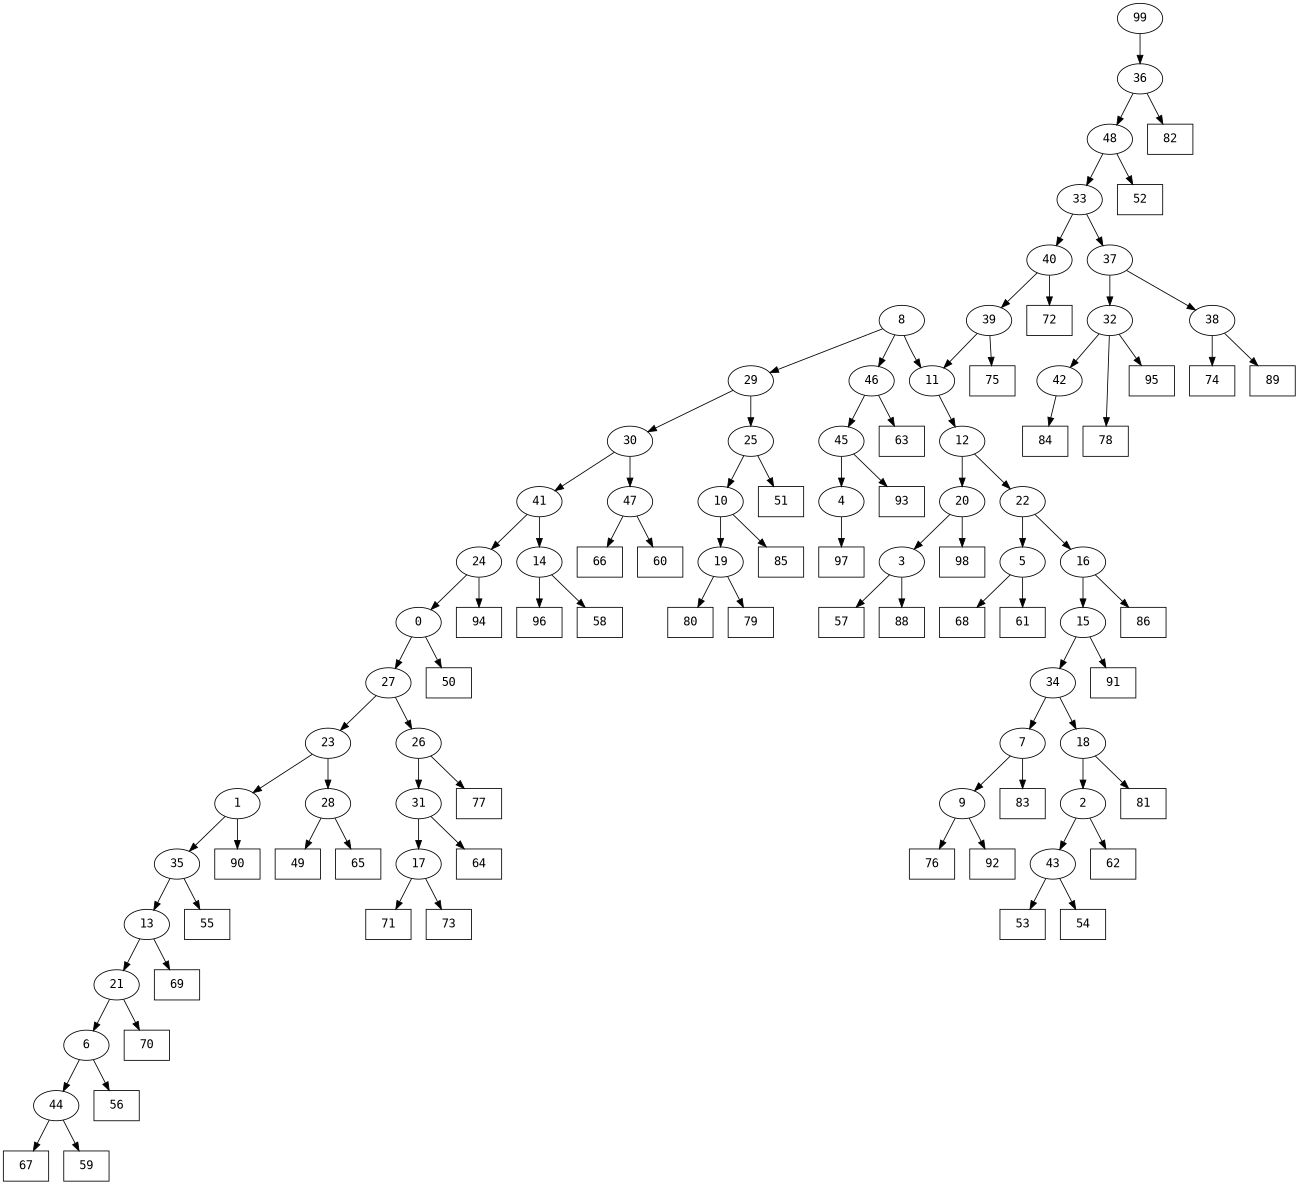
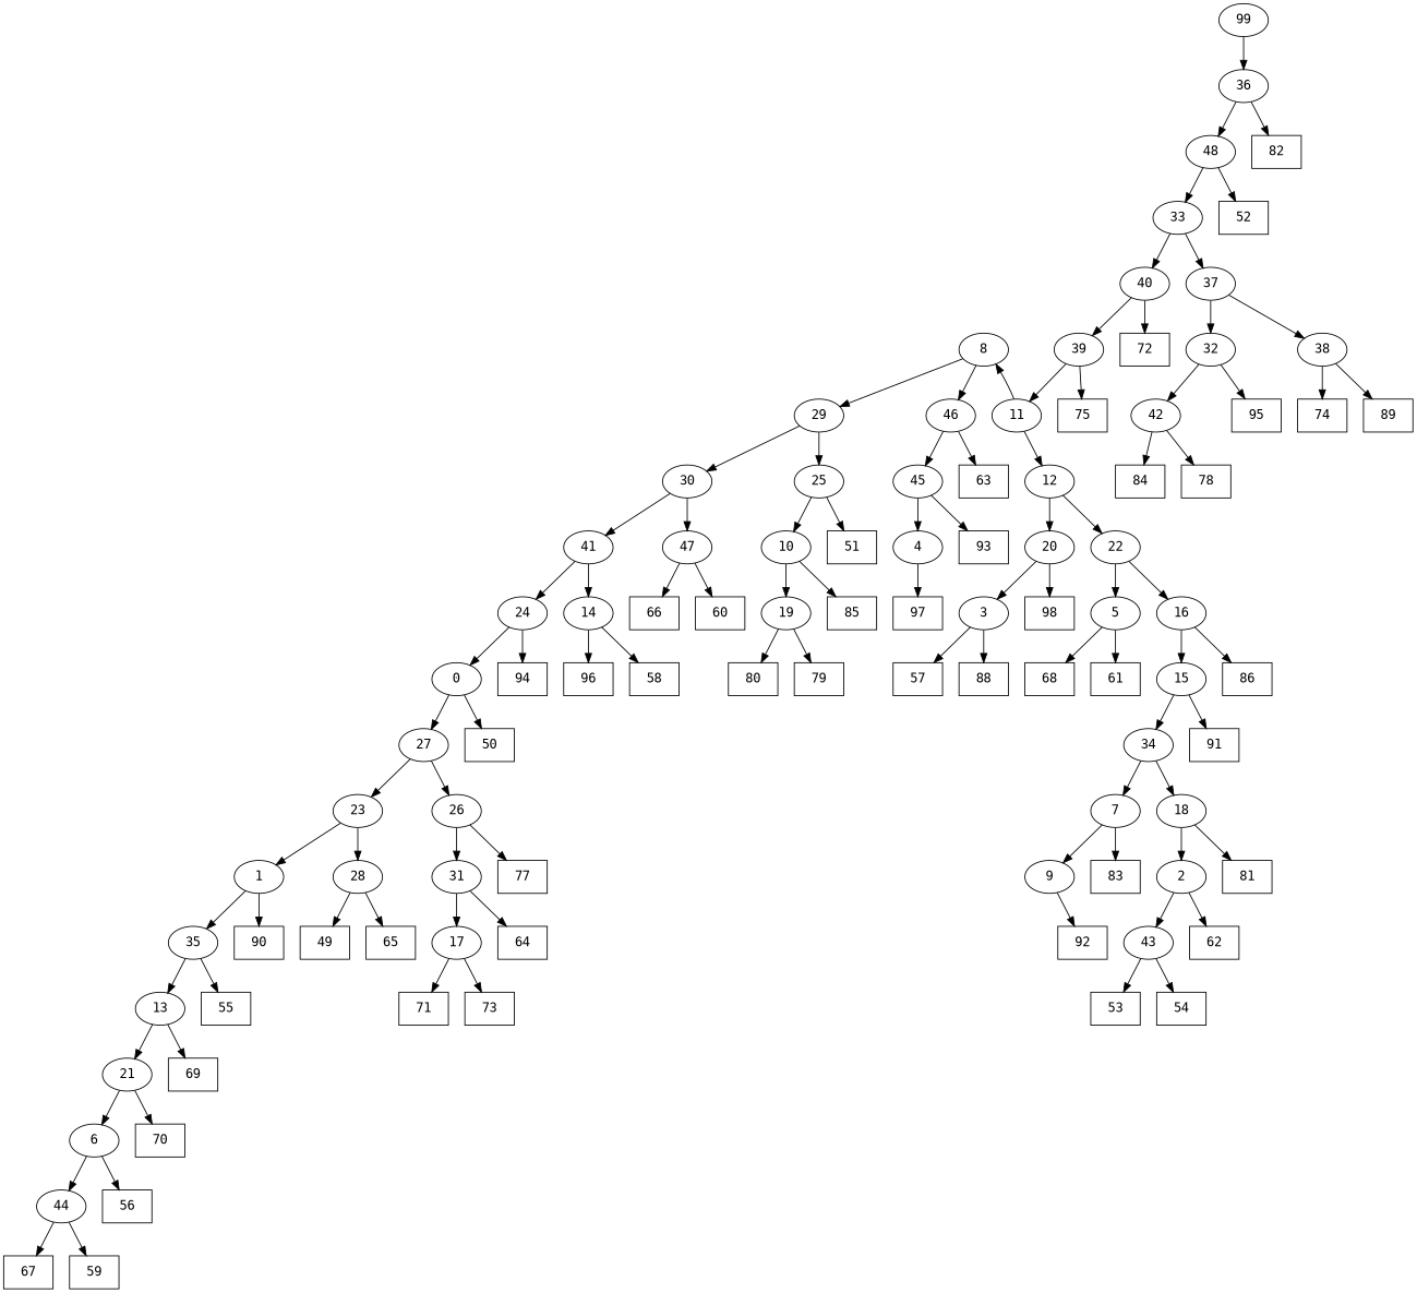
  digraph {
    fontname="DejaVu Sans Mono"
    node [fontname="DejaVu Sans Mono"]
    edge [fontname="DejaVu Sans Mono"]
    n1 [label=0]
    n2 [label=27]
    n3 [label=50 shape=box]
    n4 [label=23]
    n5 [label=26]
    n6 [label=1]
    n7 [label=35]
    n8 [label=90 shape=box]
    n9 [label=13]
    n10 [label=55 shape=box]
    n11 [label=2]
    n12 [label=43]
    n13 [label=62 shape=box]
    n14 [label=53 shape=box]
    n15 [label=54 shape=box]
    n16 [label=3]
    n17 [label=57 shape=box]
    n18 [label=88 shape=box]
    n19 [label=4]
    n20 [label=97 shape=box]
    n21 [label=5]
    n22 [label=68 shape=box]
    n23 [label=61 shape=box]
    n24 [label=6]
    n25 [label=44]
    n26 [label=56 shape=box]
    n27 [label=67 shape=box]
    n28 [label=59 shape=box]
    n29 [label=7]
    n30 [label=9]
    n31 [label=83 shape=box]
-   n32 [label=76 shape=box]
    n33 [label=92 shape=box]
    n34 [label=8]
    n35 [label=29]
    n36 [label=46]
    n37 [label=25]
    n38 [label=30]
    n39 [label=45]
    n40 [label=63 shape=box]
    n41 [label=10]
    n42 [label=19]
    n43 [label=85 shape=box]
    n44 [label=80 shape=box]
    n45 [label=79 shape=box]
    n46 [label=11]
    n47 [label=12]
    n48 [label=20]
    n49 [label=22]
    n50 [label=98 shape=box]
    n51 [label=16]
    n52 [label=21]
    n53 [label=69 shape=box]
    n54 [label=70 shape=box]
    n55 [label=14]
    n56 [label=96 shape=box]
    n57 [label=58 shape=box]
    n58 [label=15]
    n59 [label=34]
    n60 [label=91 shape=box]
    n61 [label=18]
    n62 [label=86 shape=box]
    n63 [label=17]
    n64 [label=71 shape=box]
    n65 [label=73 shape=box]
    n66 [label=81 shape=box]
    n67 [label=28]
    n68 [label=49 shape=box]
    n69 [label=65 shape=box]
    n70 [label=24]
    n71 [label=94 shape=box]
    n72 [label=51 shape=box]
    n73 [label=31]
    n74 [label=77 shape=box]
    n75 [label=64 shape=box]
    n76 [label=41]
    n77 [label=47]
    n78 [label=66 shape=box]
    n79 [label=60 shape=box]
    n80 [label=32]
    n81 [label=42]
    n82 [label=95 shape=box]
    n83 [label=84 shape=box]
    n84 [label=78 shape=box]
    n85 [label=33]
    n86 [label=37]
    n87 [label=40]
    n88 [label=38]
    n89 [label=39]
    n90 [label=72 shape=box]
    n91 [label=36]
    n92 [label=48]
    n93 [label=82 shape=box]
    n94 [label=52 shape=box]
    n95 [label=74 shape=box]
    n96 [label=89 shape=box]
    n97 [label=75 shape=box]
    n98 [label=93 shape=box]
    n99 [label=99]
    n1 -> n2
    n1 -> n3
    n2 -> n4
    n2 -> n5
    n4 -> n6
    n4 -> n67
    n5 -> n73
    n5 -> n74
    n6 -> n7
    n6 -> n8
    n7 -> n9
    n7 -> n10
    n9 -> n52
    n9 -> n53
    n11 -> n12
    n11 -> n13
    n12 -> n14
    n12 -> n15
    n16 -> n17
    n16 -> n18
    n19 -> n20
    n21 -> n22
    n21 -> n23
    n24 -> n25
    n24 -> n26
    n25 -> n27
    n25 -> n28
    n29 -> n30
    n29 -> n31
-   n30 -> n32
    n30 -> n33
    n34 -> n35
    n34 -> n36
    n35 -> n37
    n35 -> n38
    n36 -> n39
    n36 -> n40
    n37 -> n41
    n37 -> n72
    n38 -> n76
    n38 -> n77
    n39 -> n19
    n39 -> n98
    n41 -> n42
    n41 -> n43
    n42 -> n44
    n42 -> n45
-   n34 -> n46
+   n46 -> n34
    n46 -> n47
    n47 -> n48
    n47 -> n49
    n48 -> n16
    n48 -> n50
    n49 -> n21
    n49 -> n51
    n51 -> n58
    n51 -> n62
    n52 -> n24
    n52 -> n54
    n55 -> n56
    n55 -> n57
    n58 -> n59
    n58 -> n60
    n59 -> n29
    n59 -> n61
    n61 -> n11
    n61 -> n66
    n63 -> n64
    n63 -> n65
    n67 -> n68
    n67 -> n69
    n70 -> n1
    n70 -> n71
    n73 -> n63
    n73 -> n75
    n76 -> n55
    n76 -> n70
    n77 -> n78
    n77 -> n79
    n80 -> n81
    n80 -> n82
    n81 -> n83
-   n80 -> n84
+   n81 -> n84
    n85 -> n86
    n85 -> n87
    n86 -> n80
    n86 -> n88
    n87 -> n89
    n87 -> n90
    n88 -> n95
    n88 -> n96
    n89 -> n46
    n89 -> n97
    n91 -> n92
    n91 -> n93
    n92 -> n85
    n92 -> n94
    n99 -> n91
  }
